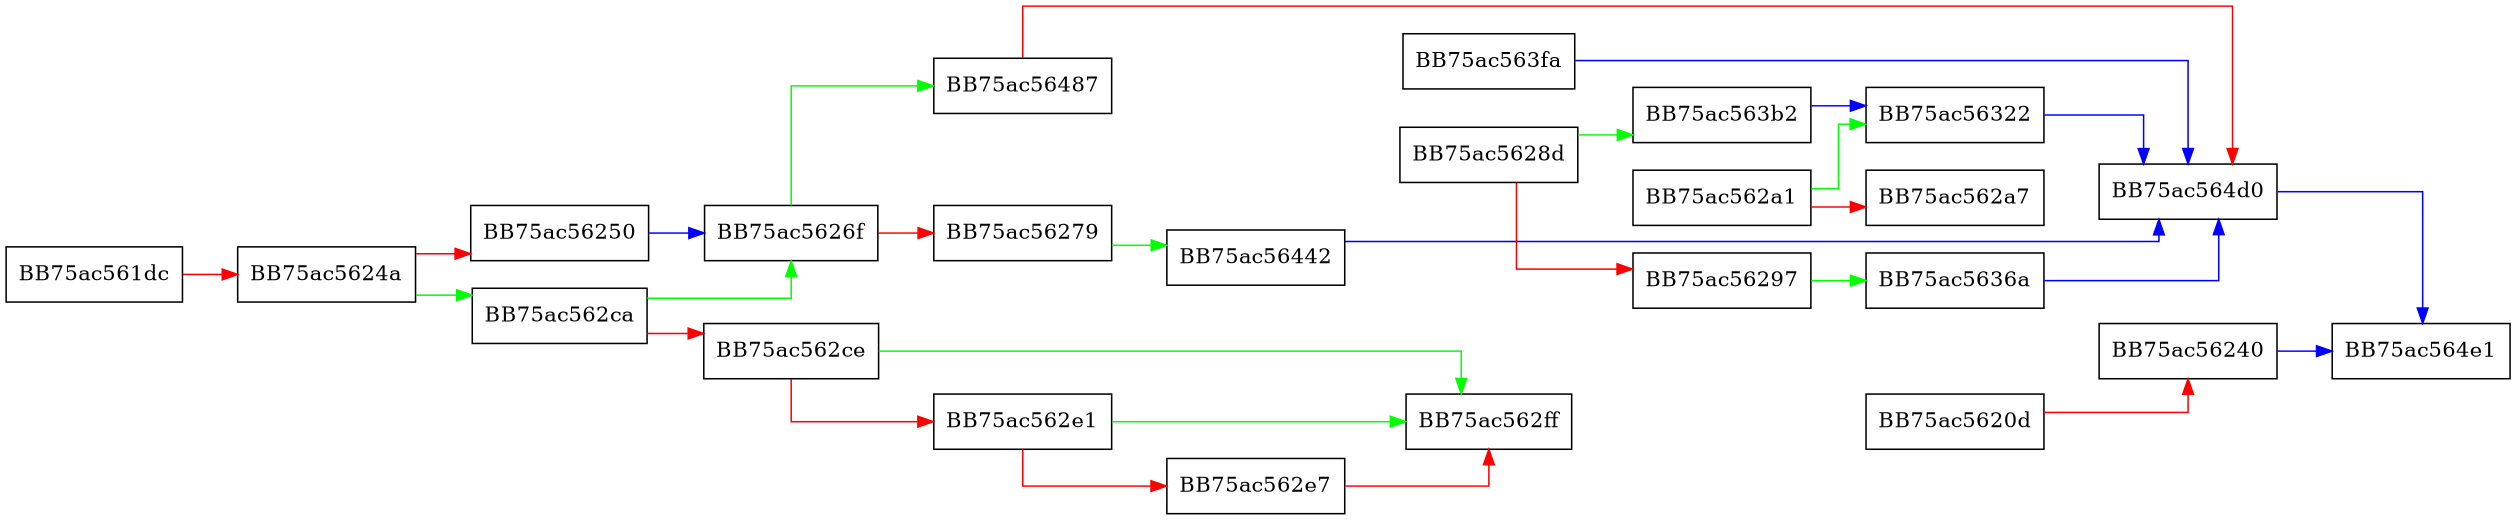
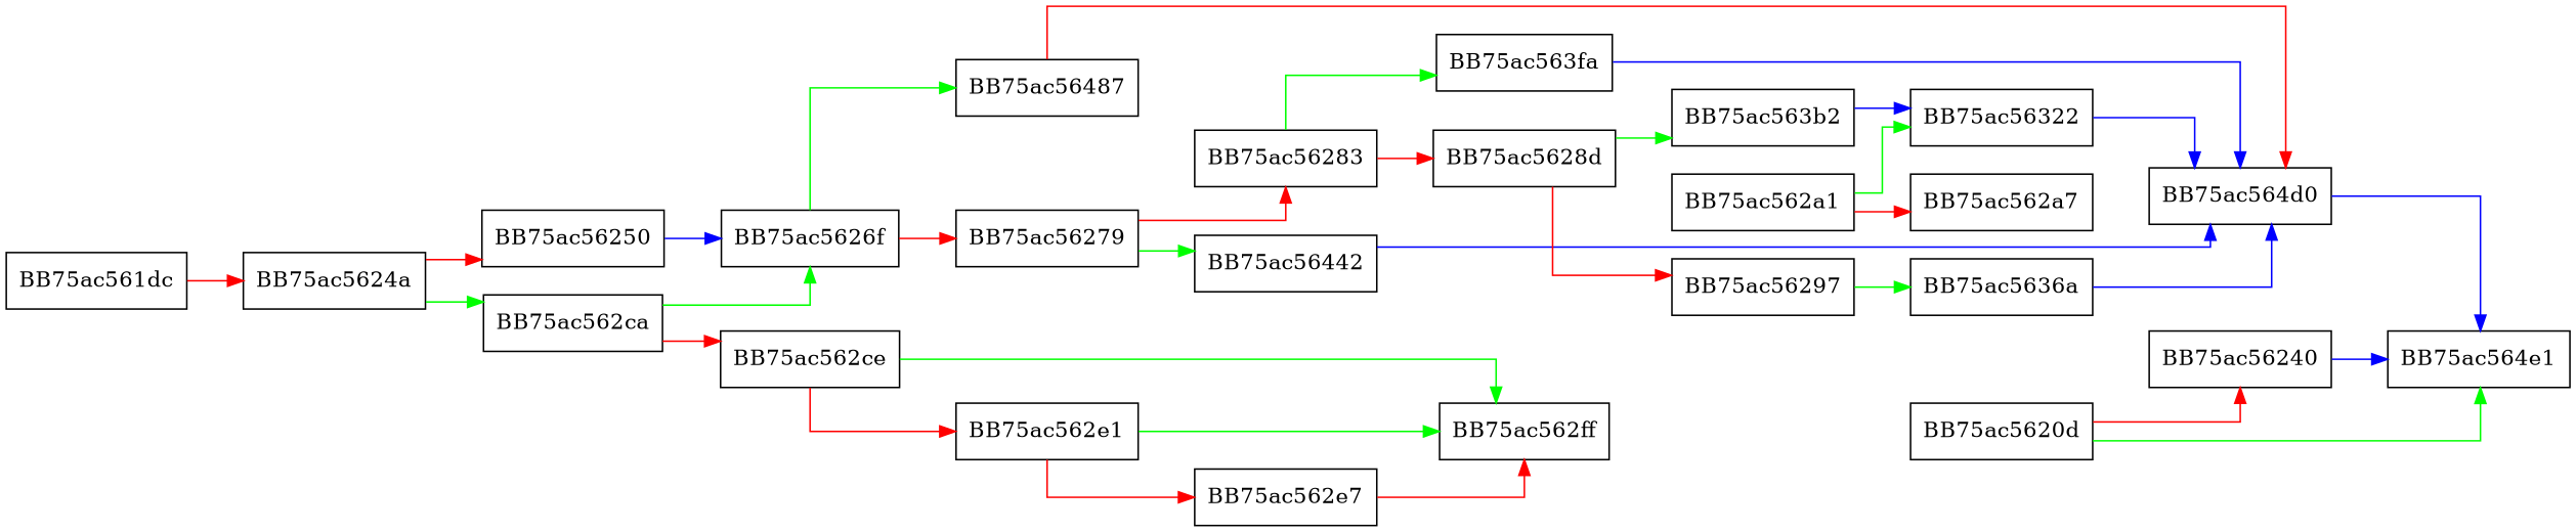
  digraph {
    rankdir=LR
    splines=ortho
    node [shape=box]
    edge [color=red]
    BB75ac561dc
    BB75ac5624a
    BB75ac562ca
    BB75ac56250
    BB75ac5626f
    BB75ac562ce
    BB75ac5620d
    BB75ac564e1
    BB75ac56240
    BB75ac56487
    BB75ac56279
    BB75ac562ff
    BB75ac562e1
    BB75ac564d0
    BB75ac56442
+   BB75ac56283
    BB75ac563fa
    BB75ac5628d
    BB75ac563b2
    BB75ac56297
    BB75ac56322
    BB75ac5636a
    BB75ac562a1
    BB75ac562a7
    BB75ac562e7
    BB75ac561dc -> BB75ac5624a
    BB75ac5624a -> BB75ac562ca [color=green]
    BB75ac5624a -> BB75ac56250
    BB75ac562ca -> BB75ac5626f [color=green]
    BB75ac562ca -> BB75ac562ce
    BB75ac56250 -> BB75ac5626f [color=blue]
    BB75ac5626f -> BB75ac56487 [color=green]
    BB75ac5626f -> BB75ac56279
    BB75ac562ce -> BB75ac562ff [color=green]
    BB75ac562ce -> BB75ac562e1
+   BB75ac5620d -> BB75ac564e1 [color=green]
    BB75ac5620d -> BB75ac56240
    BB75ac56240 -> BB75ac564e1 [color=blue]
    BB75ac56487 -> BB75ac564d0
    BB75ac56279 -> BB75ac56442 [color=green]
+   BB75ac56279 -> BB75ac56283
    BB75ac562e1 -> BB75ac562ff [color=green]
    BB75ac562e1 -> BB75ac562e7
    BB75ac564d0 -> BB75ac564e1 [color=blue]
    BB75ac56442 -> BB75ac564d0 [color=blue]
+   BB75ac56283 -> BB75ac563fa [color=green]
+   BB75ac56283 -> BB75ac5628d
    BB75ac563fa -> BB75ac564d0 [color=blue]
    BB75ac5628d -> BB75ac563b2 [color=green]
    BB75ac5628d -> BB75ac56297
    BB75ac563b2 -> BB75ac56322 [color=blue]
    BB75ac56297 -> BB75ac5636a [color=green]
    BB75ac56322 -> BB75ac564d0 [color=blue]
    BB75ac5636a -> BB75ac564d0 [color=blue]
    BB75ac562a1 -> BB75ac56322 [color=green]
    BB75ac562a1 -> BB75ac562a7
    BB75ac562e7 -> BB75ac562ff
  }
